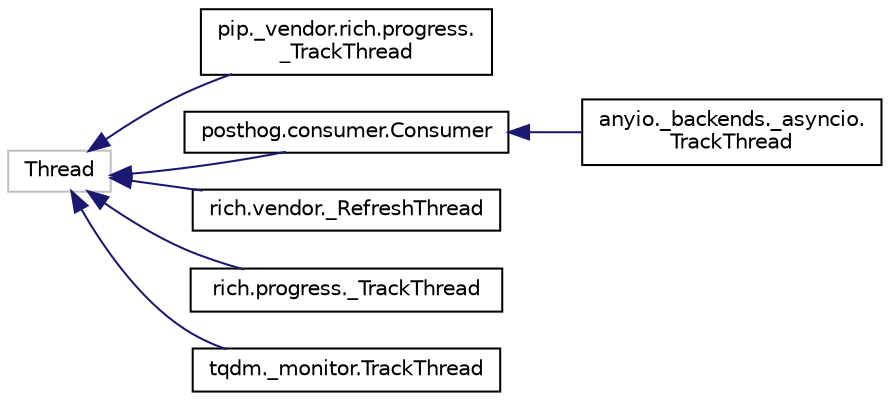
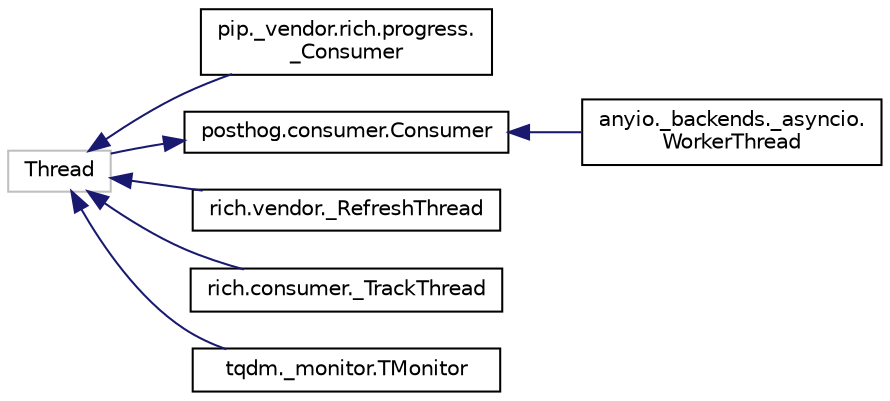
  digraph {
    rankdir=LR
    node [color=black fillcolor=white fontname=Helvetica fontsize=10 shape=record style=filled]
    edge [color=midnightblue dir=back fontname=Helvetica fontsize=10 labelfontname=Helvetica labelfontsize=10 style=solid]
    n1 [color=grey75 height=0.2 label=Thread width=0.4]
-   n2 [height=0.2 label="pip._vendor.rich.progress.\l_TrackThread" width=0.4]
+   n2 [height=0.2 label="pip._vendor.rich.progress.\l_Consumer" width=0.4]
    n3 [height=0.2 label="posthog.consumer.Consumer" width=0.4]
    n4 [height=0.2 label="rich.vendor._RefreshThread" width=0.4]
-   n5 [height=0.2 label="rich.progress._TrackThread" width=0.4]
-   n6 [height=0.2 label="tqdm._monitor.TrackThread" width=0.4]
-   n7 [height=0.2 label="anyio._backends._asyncio.\lTrackThread" width=0.4]
+   n5 [height=0.2 label="rich.consumer._TrackThread" width=0.4]
+   n6 [height=0.2 label="tqdm._monitor.TMonitor" width=0.4]
+   n7 [height=0.2 label="anyio._backends._asyncio.\lWorkerThread" width=0.4]
    n1 -> n2
-   n1 -> n3
+   n3 -> n1
    n1 -> n4
    n1 -> n5
    n1 -> n6
    n3 -> n7
  }
